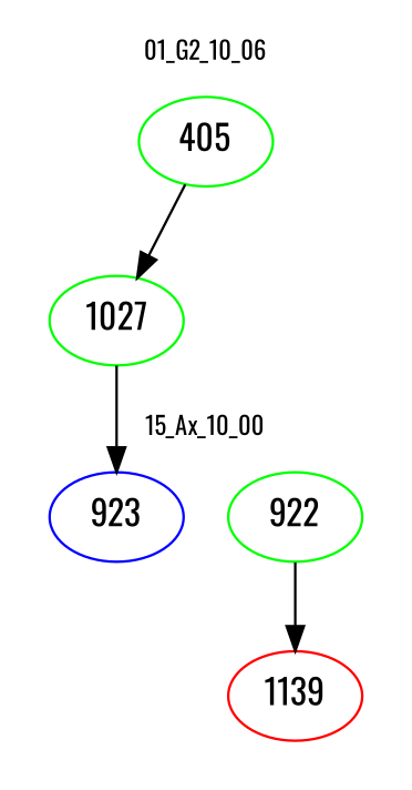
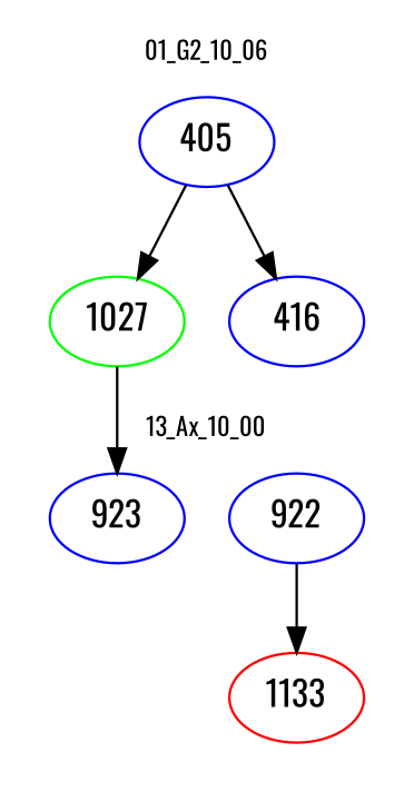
  digraph {
    fontname=Oswald
    node [color=green fontname=Oswald]
    edge [color=black fontname=Oswald]
-   n1 [label=922]
+   n1 [color=blue label=922]
    n2 [color=blue label=923]
-   n3 [color=red label=1139]
-   n4 [label=405]
+   n3 [color=red label=1133]
+   n4 [color=blue label=405]
    n5 [label=1027]
+   n6 [color=blue label=416]
    subgraph cluster_1 {
      color=white
      fontsize=10
-     label="15_Ax_10_00"
+     label="13_Ax_10_00"
      n1
      n2
      n3
    }
    subgraph cluster_2 {
      color=white
      fontsize=10
      label="01_G2_10_06"
      n4
      n5
+     n6
    }
    n1 -> n3
    n4 -> n5
+   n4 -> n6
    n5 -> n2
  }
